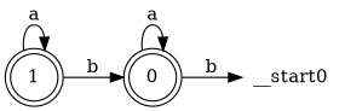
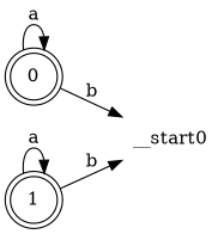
  digraph {
    rankdir=LR
    node [shape=doublecircle color=black fillcolor=white style="rounded,filled"]
    __start0 [shape=none color="" fillcolor="" style=""]
    n2 [label=0]
    n3 [label=1]
    n2 -> __start0 [label=b]
    n2 -> n2 [label=a]
-   n3 -> n2 [label=b]
+   n3 -> __start0 [label=b]
    n3 -> n3 [label=a]
  }
